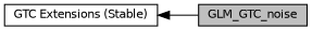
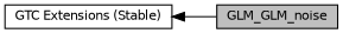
  digraph {
    rankdir=LR
    node [color=black fontname=Helvetica fontsize=10 shape=box style=filled]
-   n1 [fillcolor=grey75 fontcolor=black height=0.2 label=GLM_GTC_noise width=0.4]
+   n1 [fillcolor=grey75 fontcolor=black height=0.2 label=GLM_GLM_noise width=0.4]
    n2 [fillcolor=white height=0.2 label="GTC Extensions (Stable)" width=0.4]
    n2 -> n1 [dir=back fontname=Helvetica fontsize=10 labelfontname=Helvetica labelfontsize=10 shape=plaintext style=solid]
  }
